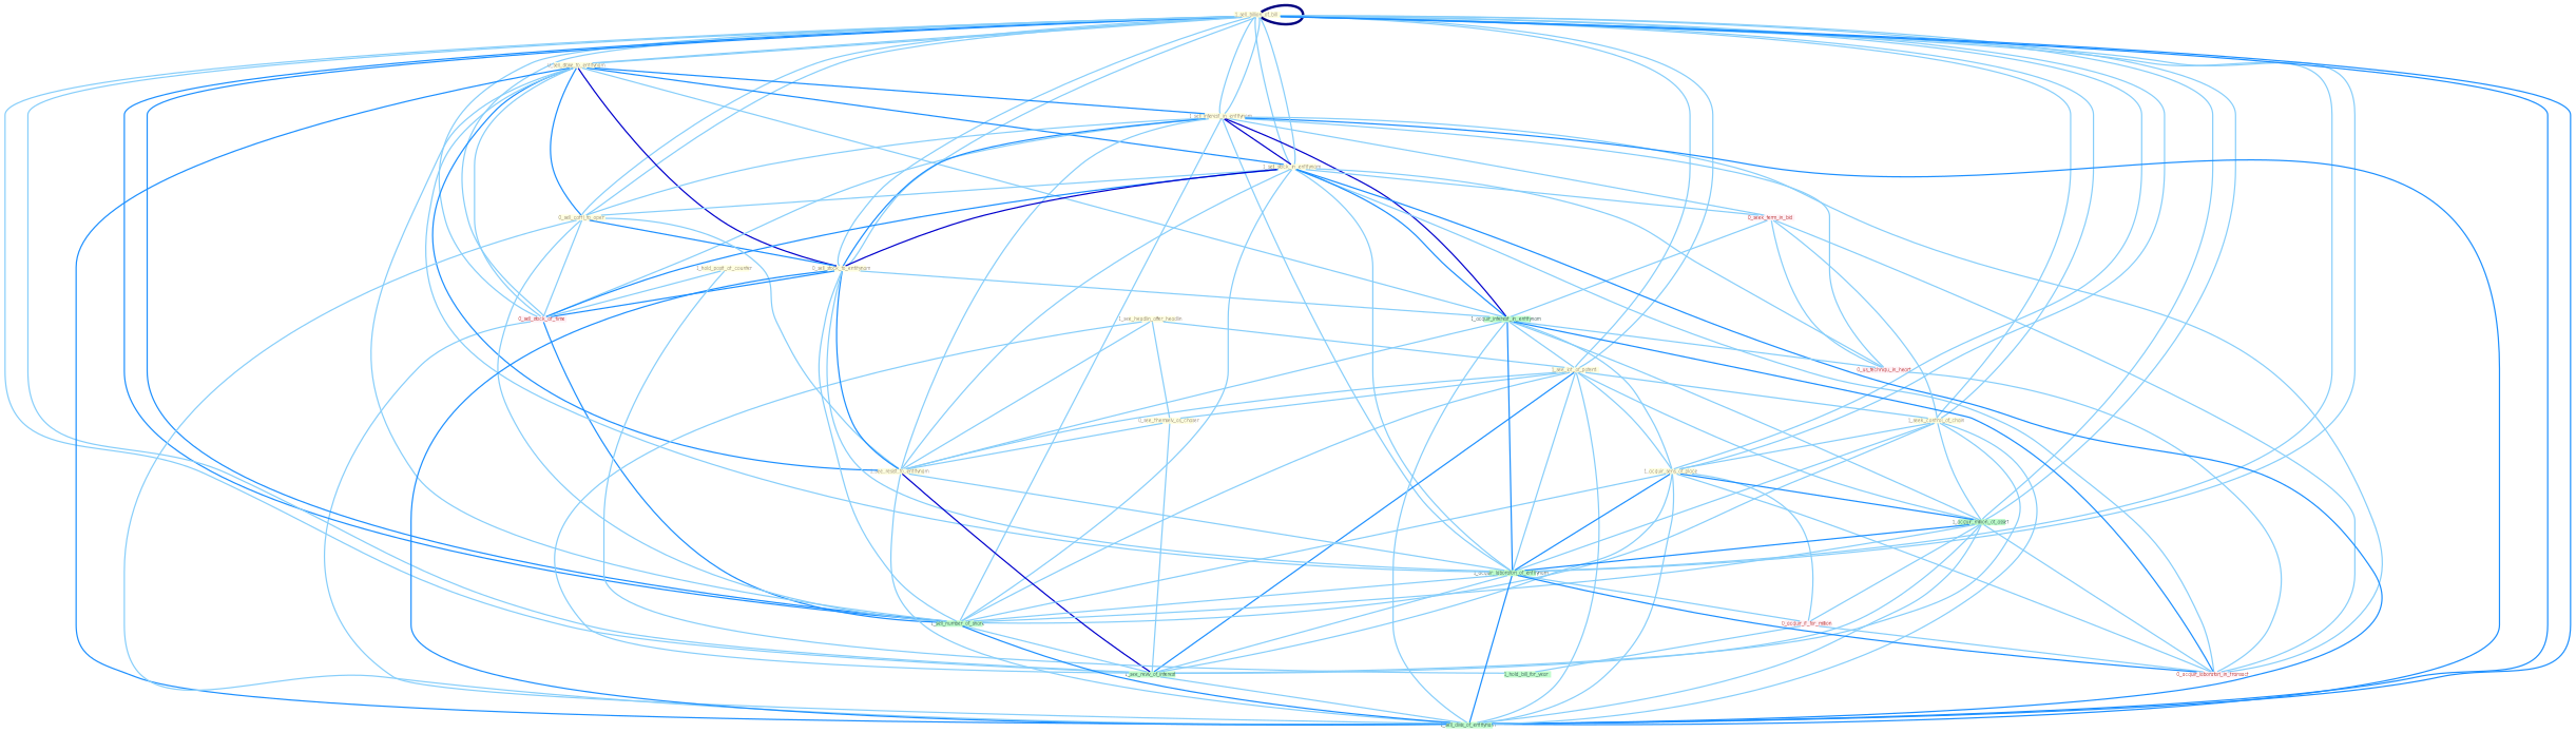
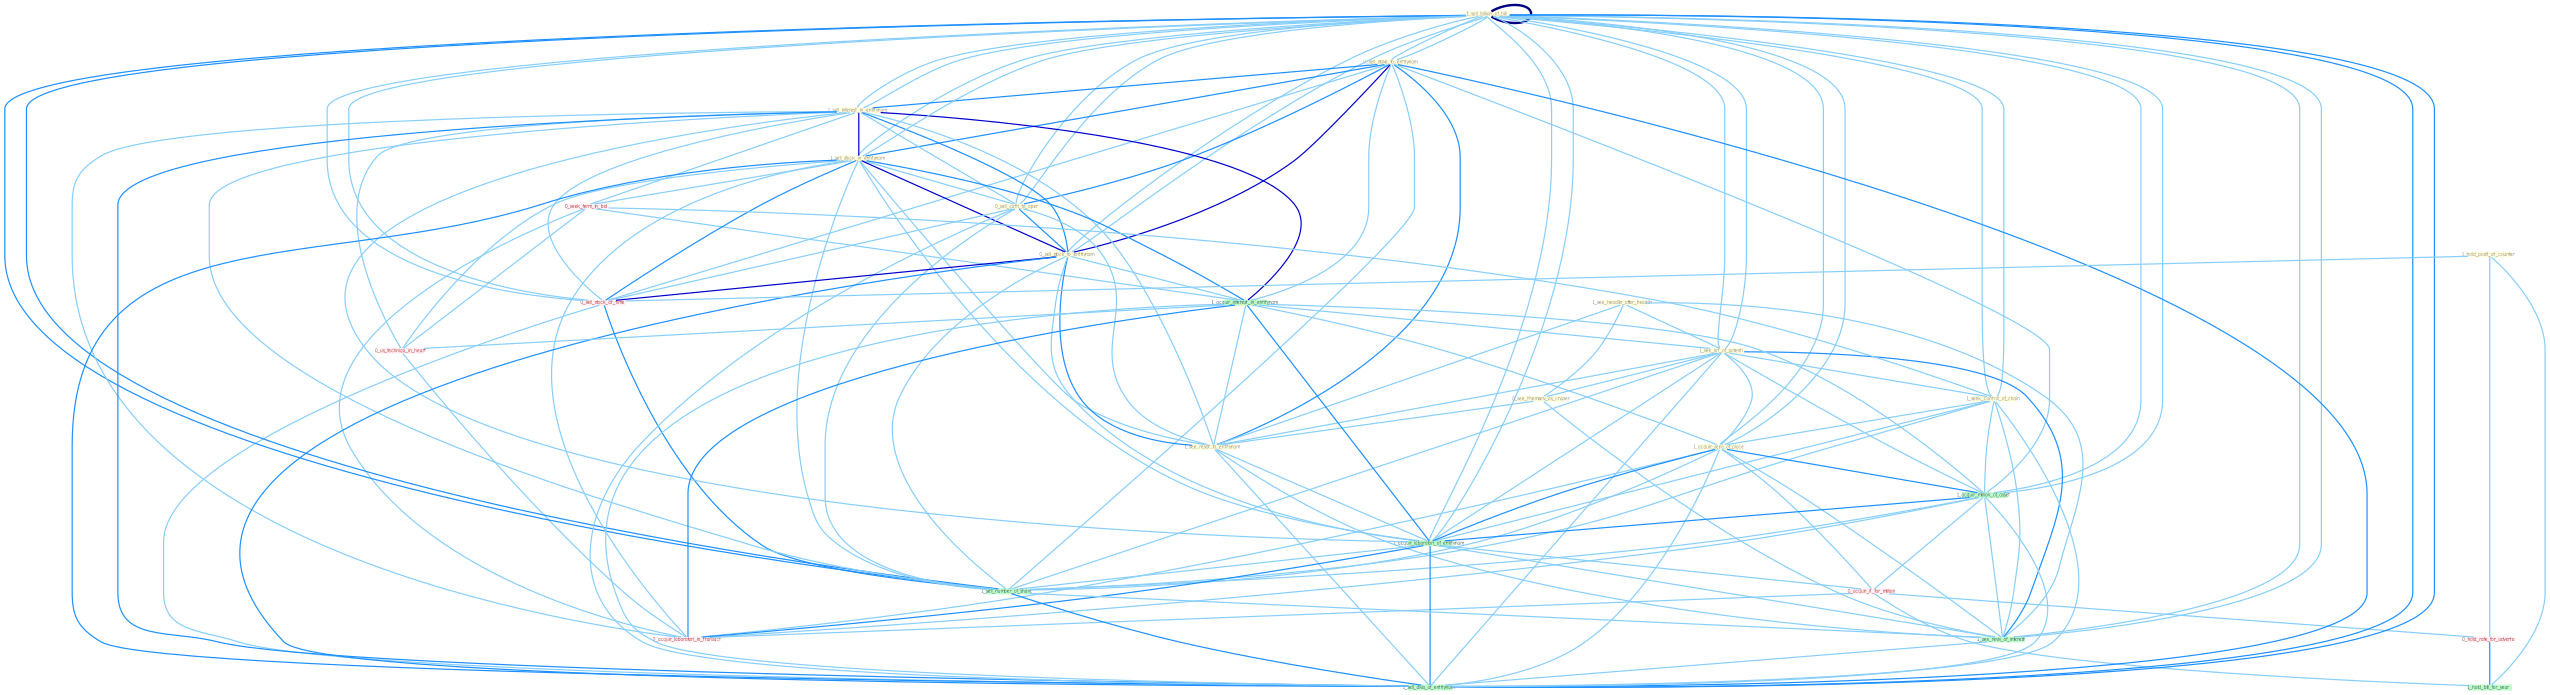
  graph {
    fontname="Comic Neue"
    node [color="#ffffe0" fixedsize=true fontcolor="#8b7d6b" fontname="Comic Neue" fontsize=4 shape=polygon style=filled]
    edge [color="#87cefa" fontname="Comic Neue" w=1]
    "0_seek_term_in_bid " [color="#fff0f5" fontcolor="#b22222" height=.06 width=.5]
    "0_us_techniqu_in_heart " [color="#fff0f5" fontcolor="#b22222" height=.06 width=.5]
    "0_acquir_it_for_million " [color="#fff0f5" fontcolor="#b22222" height=.06 width=.5]
+   "0_hold_rate_for_advertis " [color="#fff0f5" fontcolor="#b22222" height=.06 width=.5]
    "0_acquir_laboratori_in_transact " [color="#fff0f5" fontcolor="#b22222" height=.06 width=.5]
    "0_sell_stock_at_time " [color="#fff0f5" fontcolor="#b22222" height=.06 width=.5]
    "1_sell_billion_of_bill " [height=.06 width=.5]
    "0_sell_stake_to_entitynam " [height=.06 width=.5]
    "1_sell_interest_in_entitynam " [height=.06 width=.5]
    "1_sell_stock_in_entitynam " [height=.06 width=.5]
    "1_see_headlin_after_headlin " [height=.06 width=.5]
    "1_see_lot_of_potenti " [height=.06 width=.5]
    "1_seek_control_of_chain " [height=.06 width=.5]
    "0_sell_cattl_to_oper " [height=.06 width=.5]
    "0_sell_stock_to_entitynam " [height=.06 width=.5]
    "0_see_themselv_as_chaser " [height=.06 width=.5]
    "1_see_resist_to_entitynam " [height=.06 width=.5]
    "1_hold_posit_at_counter " [height=.06 width=.5]
    "1_acquir_sens_of_place " [height=.06 width=.5]
    "1_acquir_million_of_asset " [color="#BDFCC9" fontcolor="#2f4f4f" height=.06 width=.5]
    "1_acquir_laboratori_of_entitynam " [color="#BDFCC9" fontcolor="#2f4f4f" height=.06 width=.5]
    "1_sell_number_of_share " [color="#BDFCC9" fontcolor="#2f4f4f" height=.06 width=.5]
    "1_see_reviv_of_interest " [color="#BDFCC9" fontcolor="#2f4f4f" height=.06 width=.5]
    "1_sell_divis_of_entitynam " [color="#BDFCC9" fontcolor="#2f4f4f" height=.06 width=.5]
    "1_acquir_interest_in_entitynam " [color="#BDFCC9" fontcolor="#2f4f4f" height=.06 width=.5]
    "1_hold_bill_for_year " [color="#BDFCC9" fontcolor="#2f4f4f" height=.06 width=.5]
    subgraph sub_1 {
      "0_seek_term_in_bid "
      "0_us_techniqu_in_heart "
      "0_acquir_it_for_million "
+     "0_hold_rate_for_advertis "
      "0_acquir_laboratori_in_transact "
      "0_sell_stock_at_time "
    }
    subgraph sub_2 {
      "1_sell_billion_of_bill "
      "0_sell_stake_to_entitynam "
      "1_sell_interest_in_entitynam "
      "1_sell_stock_in_entitynam "
      "1_see_headlin_after_headlin "
      "1_see_lot_of_potenti "
      "1_seek_control_of_chain "
      "0_sell_cattl_to_oper "
      "0_sell_stock_to_entitynam "
      "0_see_themselv_as_chaser "
      "1_see_resist_to_entitynam "
      "1_hold_posit_at_counter "
      "1_acquir_sens_of_place "
    }
    "0_seek_term_in_bid " -- "0_us_techniqu_in_heart "
    "0_seek_term_in_bid " -- "0_acquir_laboratori_in_transact "
    "0_seek_term_in_bid " -- "1_acquir_interest_in_entitynam "
    "0_us_techniqu_in_heart " -- "0_acquir_laboratori_in_transact "
+   "0_acquir_it_for_million " -- "0_hold_rate_for_advertis "
    "0_acquir_it_for_million " -- "0_acquir_laboratori_in_transact "
    "0_acquir_it_for_million " -- "1_hold_bill_for_year "
+   "0_hold_rate_for_advertis " -- "1_hold_bill_for_year " [color="#1e90ff" w=2]
    "0_sell_stock_at_time " -- "1_sell_number_of_share " [color="#1e90ff"]
    "0_sell_stock_at_time " -- "1_sell_divis_of_entitynam "
    "1_sell_billion_of_bill " -- "0_sell_stock_at_time "
    "1_sell_billion_of_bill " -- "0_sell_stock_at_time "
    "1_sell_billion_of_bill " -- "1_sell_billion_of_bill " [color="#000080" style=bold w=4]
    "1_sell_billion_of_bill " -- "0_sell_stake_to_entitynam "
    "1_sell_billion_of_bill " -- "1_sell_interest_in_entitynam "
    "1_sell_billion_of_bill " -- "1_sell_stock_in_entitynam "
    "1_sell_billion_of_bill " -- "1_see_lot_of_potenti "
    "1_sell_billion_of_bill " -- "1_see_lot_of_potenti "
    "1_sell_billion_of_bill " -- "1_seek_control_of_chain "
    "1_sell_billion_of_bill " -- "1_seek_control_of_chain "
    "1_sell_billion_of_bill " -- "0_sell_cattl_to_oper "
    "1_sell_billion_of_bill " -- "0_sell_cattl_to_oper "
    "1_sell_billion_of_bill " -- "0_sell_stock_to_entitynam "
    "1_sell_billion_of_bill " -- "0_sell_stock_to_entitynam "
    "1_sell_billion_of_bill " -- "1_acquir_sens_of_place "
    "1_sell_billion_of_bill " -- "1_acquir_sens_of_place "
    "1_sell_billion_of_bill " -- "1_acquir_million_of_asset "
    "1_sell_billion_of_bill " -- "1_acquir_million_of_asset "
    "1_sell_billion_of_bill " -- "1_acquir_laboratori_of_entitynam "
    "1_sell_billion_of_bill " -- "1_acquir_laboratori_of_entitynam "
    "1_sell_billion_of_bill " -- "1_sell_number_of_share " [color="#1e90ff" w=2]
    "1_sell_billion_of_bill " -- "1_sell_number_of_share " [color="#1e90ff" w=2]
    "1_sell_billion_of_bill " -- "1_see_reviv_of_interest "
    "1_sell_billion_of_bill " -- "1_see_reviv_of_interest "
    "1_sell_billion_of_bill " -- "1_sell_divis_of_entitynam " [color="#1e90ff" w=2]
    "1_sell_billion_of_bill " -- "1_sell_divis_of_entitynam " [color="#1e90ff" w=2]
    "0_sell_stake_to_entitynam " -- "0_sell_stock_at_time "
    "0_sell_stake_to_entitynam " -- "1_sell_billion_of_bill "
    "0_sell_stake_to_entitynam " -- "1_sell_interest_in_entitynam " [color="#1e90ff" w=2]
    "0_sell_stake_to_entitynam " -- "1_sell_stock_in_entitynam " [color="#1e90ff" w=2]
    "0_sell_stake_to_entitynam " -- "0_sell_cattl_to_oper " [color="#1e90ff" w=2]
    "0_sell_stake_to_entitynam " -- "0_sell_stock_to_entitynam " [color="#0000cd" w=3]
    "0_sell_stake_to_entitynam " -- "1_see_resist_to_entitynam " [color="#1e90ff" w=2]
-   "0_sell_stake_to_entitynam " -- "1_acquir_laboratori_of_entitynam "
+   "0_sell_stake_to_entitynam " -- "1_acquir_million_of_asset "
    "0_sell_stake_to_entitynam " -- "1_sell_number_of_share "
    "0_sell_stake_to_entitynam " -- "1_sell_divis_of_entitynam " [color="#1e90ff" w=2]
    "0_sell_stake_to_entitynam " -- "1_acquir_interest_in_entitynam "
    "1_sell_interest_in_entitynam " -- "0_seek_term_in_bid "
    "1_sell_interest_in_entitynam " -- "0_us_techniqu_in_heart "
    "1_sell_interest_in_entitynam " -- "0_acquir_laboratori_in_transact "
    "1_sell_interest_in_entitynam " -- "0_sell_stock_at_time "
    "1_sell_interest_in_entitynam " -- "1_sell_billion_of_bill "
    "1_sell_interest_in_entitynam " -- "1_sell_stock_in_entitynam " [color="#0000cd" w=3]
    "1_sell_interest_in_entitynam " -- "0_sell_cattl_to_oper "
    "1_sell_interest_in_entitynam " -- "0_sell_stock_to_entitynam " [color="#1e90ff" w=2]
    "1_sell_interest_in_entitynam " -- "1_see_resist_to_entitynam "
    "1_sell_interest_in_entitynam " -- "1_acquir_laboratori_of_entitynam "
    "1_sell_interest_in_entitynam " -- "1_sell_number_of_share "
    "1_sell_interest_in_entitynam " -- "1_sell_divis_of_entitynam " [color="#1e90ff" w=2]
    "1_sell_interest_in_entitynam " -- "1_acquir_interest_in_entitynam " [color="#0000cd" w=3]
    "1_sell_stock_in_entitynam " -- "0_seek_term_in_bid "
    "1_sell_stock_in_entitynam " -- "0_us_techniqu_in_heart "
    "1_sell_stock_in_entitynam " -- "0_acquir_laboratori_in_transact "
    "1_sell_stock_in_entitynam " -- "0_sell_stock_at_time " [color="#1e90ff" w=2]
    "1_sell_stock_in_entitynam " -- "1_sell_billion_of_bill "
    "1_sell_stock_in_entitynam " -- "0_sell_cattl_to_oper "
    "1_sell_stock_in_entitynam " -- "0_sell_stock_to_entitynam " [color="#0000cd" w=3]
    "1_sell_stock_in_entitynam " -- "1_see_resist_to_entitynam "
    "1_sell_stock_in_entitynam " -- "1_acquir_laboratori_of_entitynam "
    "1_sell_stock_in_entitynam " -- "1_sell_number_of_share "
    "1_sell_stock_in_entitynam " -- "1_sell_divis_of_entitynam " [color="#1e90ff" w=2]
    "1_sell_stock_in_entitynam " -- "1_acquir_interest_in_entitynam " [color="#1e90ff" w=2]
    "1_see_headlin_after_headlin " -- "1_see_lot_of_potenti "
    "1_see_headlin_after_headlin " -- "0_see_themselv_as_chaser "
    "1_see_headlin_after_headlin " -- "1_see_resist_to_entitynam "
    "1_see_headlin_after_headlin " -- "1_see_reviv_of_interest "
    "1_see_lot_of_potenti " -- "1_seek_control_of_chain "
    "1_see_lot_of_potenti " -- "0_see_themselv_as_chaser "
    "1_see_lot_of_potenti " -- "1_see_resist_to_entitynam "
    "1_see_lot_of_potenti " -- "1_acquir_sens_of_place "
    "1_see_lot_of_potenti " -- "1_acquir_million_of_asset "
    "1_see_lot_of_potenti " -- "1_acquir_laboratori_of_entitynam "
    "1_see_lot_of_potenti " -- "1_sell_number_of_share "
    "1_see_lot_of_potenti " -- "1_see_reviv_of_interest " [color="#1e90ff" w=2]
    "1_see_lot_of_potenti " -- "1_sell_divis_of_entitynam "
    "1_seek_control_of_chain " -- "0_seek_term_in_bid "
    "1_seek_control_of_chain " -- "1_acquir_sens_of_place "
    "1_seek_control_of_chain " -- "1_acquir_million_of_asset "
    "1_seek_control_of_chain " -- "1_acquir_laboratori_of_entitynam "
    "1_seek_control_of_chain " -- "1_sell_number_of_share "
    "1_seek_control_of_chain " -- "1_see_reviv_of_interest "
    "1_seek_control_of_chain " -- "1_sell_divis_of_entitynam "
    "0_sell_cattl_to_oper " -- "0_sell_stock_at_time "
    "0_sell_cattl_to_oper " -- "0_sell_stock_to_entitynam " [color="#1e90ff" w=2]
    "0_sell_cattl_to_oper " -- "1_see_resist_to_entitynam "
    "0_sell_cattl_to_oper " -- "1_sell_number_of_share "
    "0_sell_cattl_to_oper " -- "1_sell_divis_of_entitynam "
-   "0_sell_stock_to_entitynam " -- "0_sell_stock_at_time " [color="#1e90ff" w=2]
+   "0_sell_stock_to_entitynam " -- "0_sell_stock_at_time " [color="#0000cd" w=2]
    "0_sell_stock_to_entitynam " -- "1_see_resist_to_entitynam " [color="#1e90ff" w=2]
    "0_sell_stock_to_entitynam " -- "1_acquir_laboratori_of_entitynam "
    "0_sell_stock_to_entitynam " -- "1_sell_number_of_share "
    "0_sell_stock_to_entitynam " -- "1_sell_divis_of_entitynam " [color="#1e90ff" w=2]
    "0_sell_stock_to_entitynam " -- "1_acquir_interest_in_entitynam "
    "0_see_themselv_as_chaser " -- "1_see_resist_to_entitynam "
    "0_see_themselv_as_chaser " -- "1_see_reviv_of_interest "
    "1_see_resist_to_entitynam " -- "1_acquir_laboratori_of_entitynam "
-   "1_see_resist_to_entitynam " -- "1_see_reviv_of_interest " [color="#0000cd"]
+   "1_see_resist_to_entitynam " -- "1_see_reviv_of_interest "
    "1_see_resist_to_entitynam " -- "1_sell_divis_of_entitynam "
    "1_see_resist_to_entitynam " -- "1_acquir_interest_in_entitynam "
+   "1_hold_posit_at_counter " -- "0_hold_rate_for_advertis "
    "1_hold_posit_at_counter " -- "0_sell_stock_at_time "
    "1_hold_posit_at_counter " -- "1_hold_bill_for_year "
    "1_acquir_sens_of_place " -- "0_acquir_it_for_million "
    "1_acquir_sens_of_place " -- "0_acquir_laboratori_in_transact "
    "1_acquir_sens_of_place " -- "1_acquir_million_of_asset " [color="#1e90ff" w=2]
    "1_acquir_sens_of_place " -- "1_acquir_laboratori_of_entitynam " [color="#1e90ff" w=2]
    "1_acquir_sens_of_place " -- "1_sell_number_of_share "
    "1_acquir_sens_of_place " -- "1_see_reviv_of_interest "
    "1_acquir_sens_of_place " -- "1_sell_divis_of_entitynam "
    "1_acquir_sens_of_place " -- "1_acquir_interest_in_entitynam "
    "1_acquir_million_of_asset " -- "0_acquir_it_for_million "
    "1_acquir_million_of_asset " -- "0_acquir_laboratori_in_transact "
    "1_acquir_million_of_asset " -- "1_acquir_laboratori_of_entitynam " [color="#1e90ff" w=2]
    "1_acquir_million_of_asset " -- "1_sell_number_of_share "
    "1_acquir_million_of_asset " -- "1_see_reviv_of_interest "
    "1_acquir_million_of_asset " -- "1_sell_divis_of_entitynam "
    "1_acquir_million_of_asset " -- "1_acquir_interest_in_entitynam "
    "1_acquir_laboratori_of_entitynam " -- "0_acquir_it_for_million "
    "1_acquir_laboratori_of_entitynam " -- "0_acquir_laboratori_in_transact " [color="#1e90ff" w=2]
    "1_acquir_laboratori_of_entitynam " -- "1_sell_number_of_share "
    "1_acquir_laboratori_of_entitynam " -- "1_see_reviv_of_interest "
    "1_acquir_laboratori_of_entitynam " -- "1_sell_divis_of_entitynam " [color="#1e90ff" w=2]
    "1_acquir_laboratori_of_entitynam " -- "1_acquir_interest_in_entitynam " [color="#1e90ff" w=2]
    "1_sell_number_of_share " -- "1_see_reviv_of_interest "
    "1_sell_number_of_share " -- "1_sell_divis_of_entitynam " [color="#1e90ff" w=2]
    "1_see_reviv_of_interest " -- "1_sell_divis_of_entitynam "
    "1_acquir_interest_in_entitynam " -- "0_us_techniqu_in_heart "
    "1_acquir_interest_in_entitynam " -- "0_acquir_laboratori_in_transact " [color="#1e90ff" w=2]
    "1_acquir_interest_in_entitynam " -- "1_see_lot_of_potenti "
    "1_acquir_interest_in_entitynam " -- "1_sell_divis_of_entitynam "
  }
